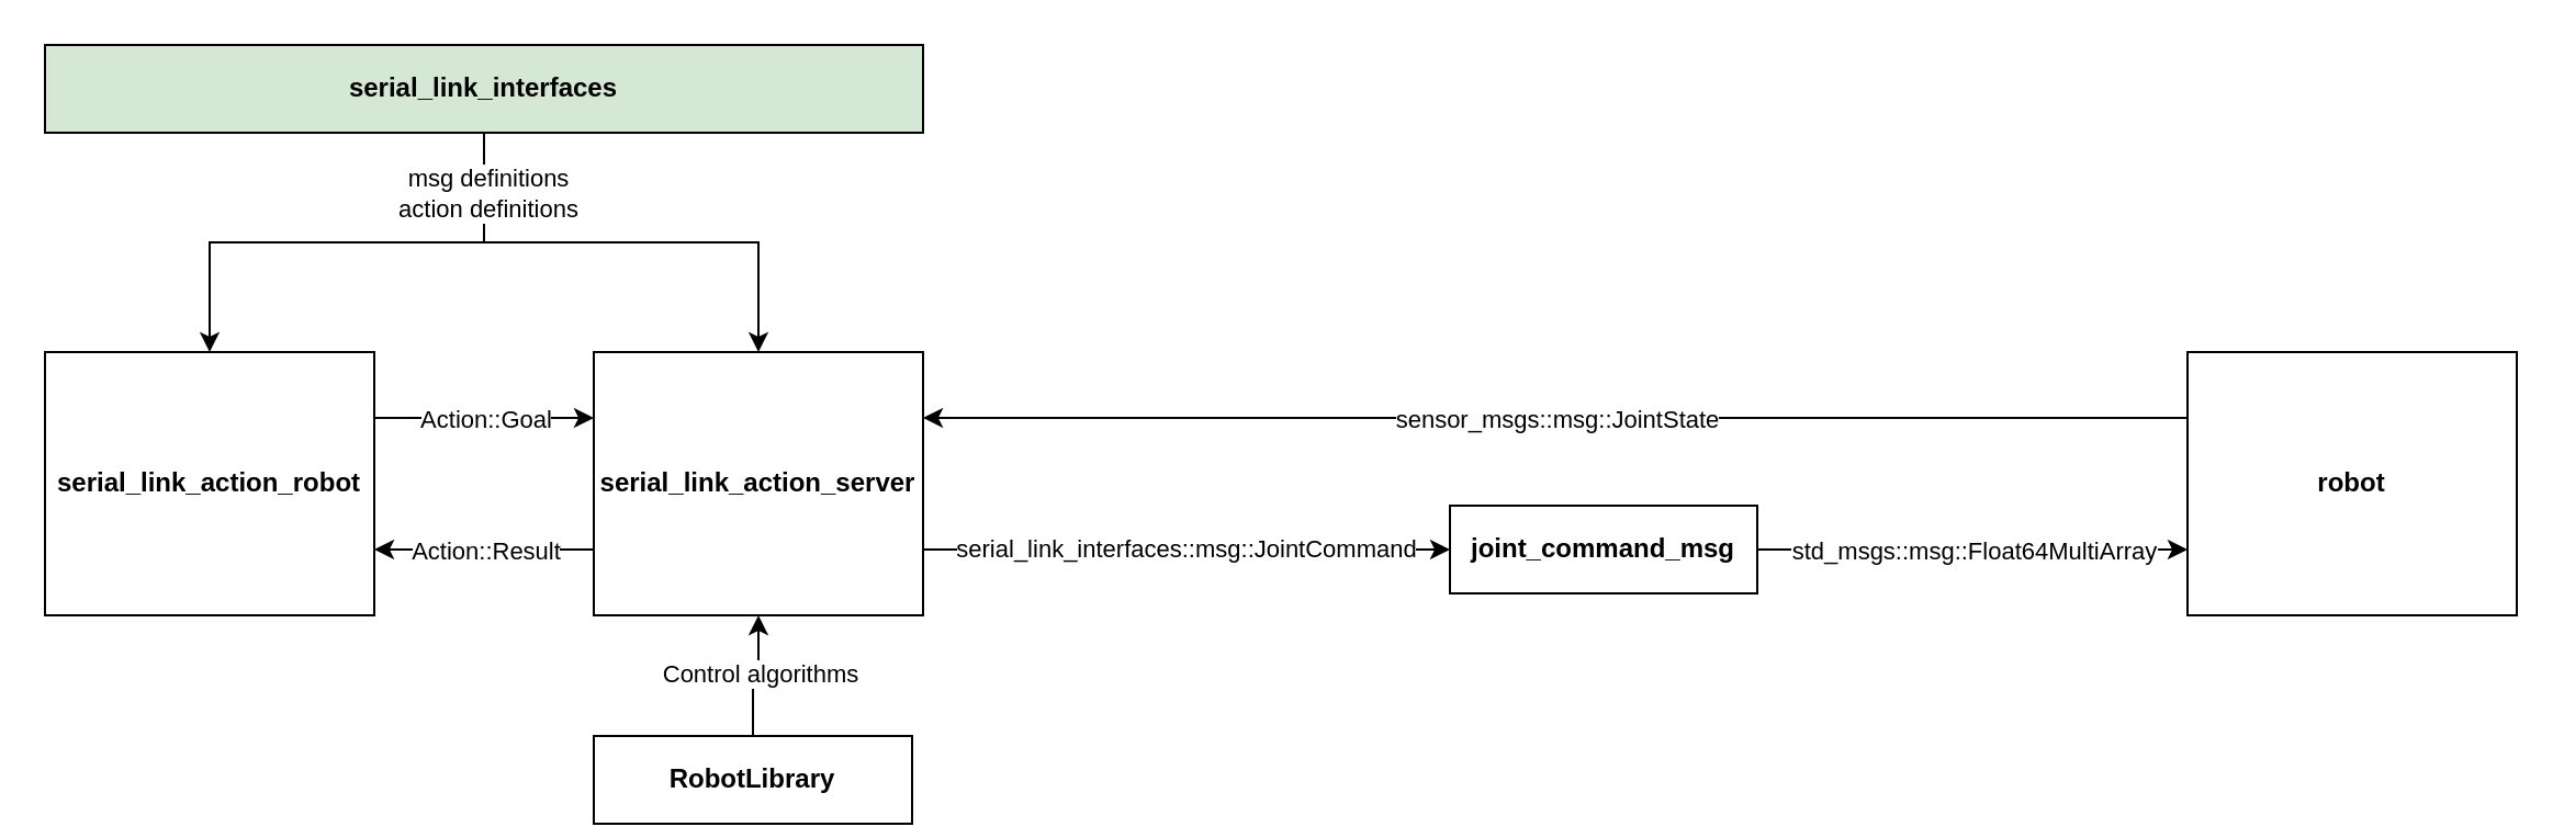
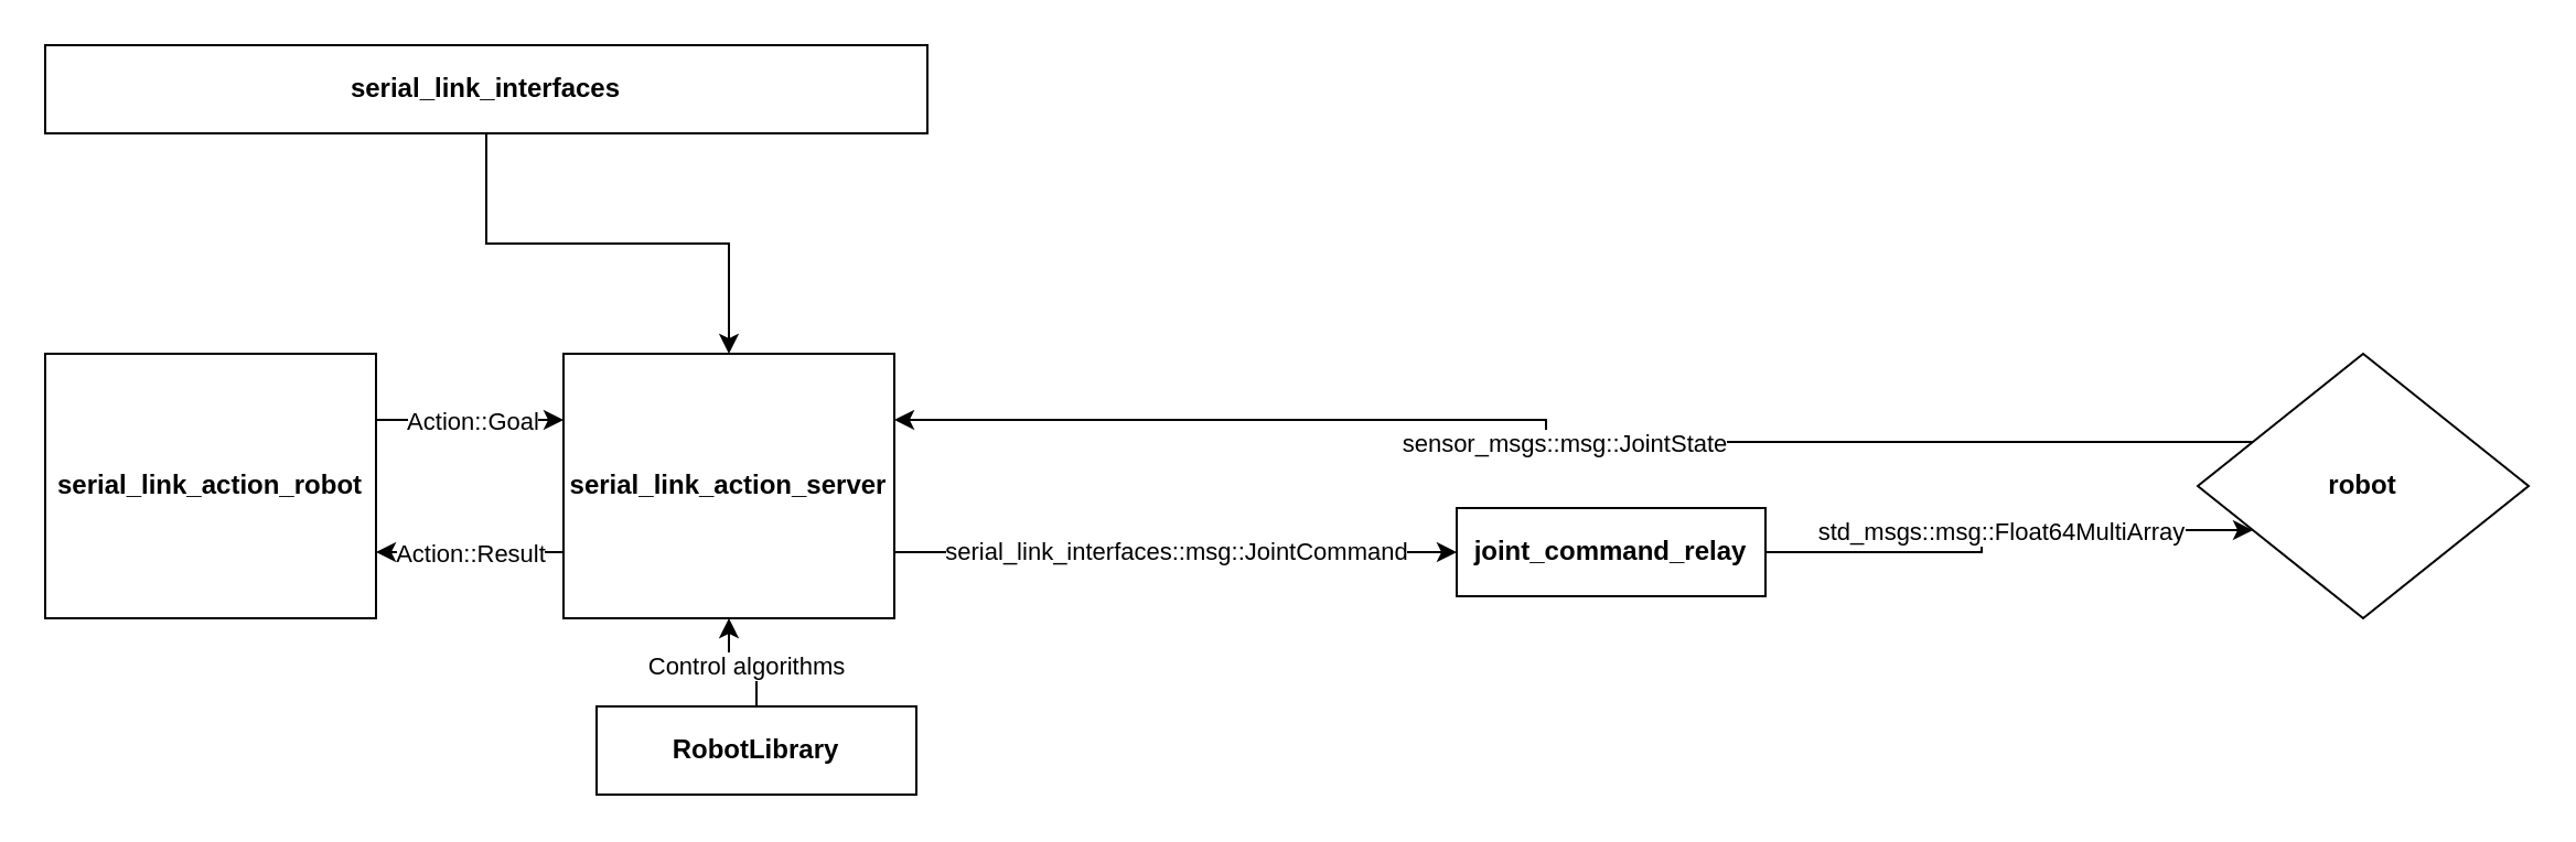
  <mxCell id="0" />
  <mxCell id="1" parent="0" />
  <mxCell id="2" style="edgeStyle=orthogonalEdgeStyle;rounded=0;orthogonalLoop=1;jettySize=auto;html=1;exitX=1;exitY=0.25;exitDx=0;exitDy=0;entryX=0;entryY=0.25;entryDx=0;entryDy=0;" edge="1" parent="1" source="4" target="8"><mxGeometry relative="1" as="geometry" /></mxCell>
  <mxCell id="3" value="Action::Goal" style="edgeLabel;html=1;align=center;verticalAlign=middle;resizable=0;points=[];" vertex="1" connectable="0" parent="2"><mxGeometry relative="1" as="geometry"><mxPoint as="offset" /></mxGeometry></mxCell>
  <mxCell id="4" value="&lt;b&gt;serial_link_action_robot&lt;/b&gt;" style="rounded=0;whiteSpace=wrap;html=1;" vertex="1" parent="1"><mxGeometry x="20" y="160" width="150" height="120" as="geometry" /></mxCell>
  <mxCell id="5" value="serial_link_interfaces::msg::JointCommand" style="edgeStyle=orthogonalEdgeStyle;rounded=0;orthogonalLoop=1;jettySize=auto;html=1;exitX=1;exitY=0.75;exitDx=0;exitDy=0;entryX=0;entryY=0.5;entryDx=0;entryDy=0;" edge="1" parent="1" source="8" target="11"><mxGeometry relative="1" as="geometry" /></mxCell>
  <mxCell id="6" style="edgeStyle=orthogonalEdgeStyle;rounded=0;orthogonalLoop=1;jettySize=auto;html=1;exitX=0;exitY=0.75;exitDx=0;exitDy=0;entryX=1;entryY=0.75;entryDx=0;entryDy=0;" edge="1" parent="1" source="8" target="4"><mxGeometry relative="1" as="geometry" /></mxCell>
  <mxCell id="7" value="Action::Result" style="edgeLabel;html=1;align=center;verticalAlign=middle;resizable=0;points=[];" vertex="1" connectable="0" parent="6"><mxGeometry relative="1" as="geometry"><mxPoint as="offset" /></mxGeometry></mxCell>
- <mxCell id="8" value="&lt;b&gt;serial_link_action_server&lt;/b&gt;" style="rounded=0;whiteSpace=wrap;html=1;" vertex="1" parent="1"><mxGeometry x="270" y="160" width="150" height="120" as="geometry" /></mxCell>
+ <mxCell id="8" value="&lt;b&gt;serial_link_action_server&lt;/b&gt;" style="rounded=0;whiteSpace=wrap;html=1;" vertex="1" parent="1"><mxGeometry x="255" y="160" width="150" height="120" as="geometry" /></mxCell>
  <mxCell id="9" style="edgeStyle=orthogonalEdgeStyle;rounded=0;orthogonalLoop=1;jettySize=auto;html=1;exitX=1;exitY=0.5;exitDx=0;exitDy=0;entryX=0;entryY=0.75;entryDx=0;entryDy=0;" edge="1" parent="1" source="11" target="14"><mxGeometry relative="1" as="geometry" /></mxCell>
  <mxCell id="10" value="std_msgs::msg::Float64MultiArray" style="edgeLabel;html=1;align=center;verticalAlign=middle;resizable=0;points=[];" vertex="1" connectable="0" parent="9"><mxGeometry relative="1" as="geometry"><mxPoint as="offset" /></mxGeometry></mxCell>
- <mxCell id="11" value="&lt;b&gt;joint_command_msg&lt;/b&gt;" style="rounded=0;whiteSpace=wrap;html=1;" vertex="1" parent="1"><mxGeometry x="660" y="230" width="140" height="40" as="geometry" /></mxCell>
+ <mxCell id="11" value="&lt;b&gt;joint_command_relay&lt;/b&gt;" style="rounded=0;whiteSpace=wrap;html=1;" vertex="1" parent="1"><mxGeometry x="660" y="230" width="140" height="40" as="geometry" /></mxCell>
  <mxCell id="12" style="edgeStyle=orthogonalEdgeStyle;rounded=0;orthogonalLoop=1;jettySize=auto;html=1;exitX=0;exitY=0.25;exitDx=0;exitDy=0;entryX=1;entryY=0.25;entryDx=0;entryDy=0;" edge="1" parent="1" source="14" target="8"><mxGeometry relative="1" as="geometry" /></mxCell>
  <mxCell id="13" value="sensor_msgs::msg::JointState" style="edgeLabel;html=1;align=center;verticalAlign=middle;resizable=0;points=[];" vertex="1" connectable="0" parent="12"><mxGeometry relative="1" as="geometry"><mxPoint as="offset" /></mxGeometry></mxCell>
- <mxCell id="14" value="&lt;b&gt;robot&lt;/b&gt;" style="rounded=0;whiteSpace=wrap;html=1;" vertex="1" parent="1"><mxGeometry x="996" y="160" width="150" height="120" as="geometry" /></mxCell>
+ <mxCell id="14" value="&lt;b&gt;robot&lt;/b&gt;" style="rhombus;whiteSpace=wrap;html=1;" vertex="1" parent="1"><mxGeometry x="996" y="160" width="150" height="120" as="geometry" /></mxCell>
  <mxCell id="15" style="edgeStyle=orthogonalEdgeStyle;rounded=0;orthogonalLoop=1;jettySize=auto;html=1;exitX=0.5;exitY=0;exitDx=0;exitDy=0;entryX=0.5;entryY=1;entryDx=0;entryDy=0;" edge="1" parent="1" source="17" target="8"><mxGeometry relative="1" as="geometry" /></mxCell>
  <mxCell id="16" value="Control algorithms" style="edgeLabel;html=1;align=center;verticalAlign=middle;resizable=0;points=[];" vertex="1" connectable="0" parent="15"><mxGeometry y="1" relative="1" as="geometry"><mxPoint x="1" as="offset" /></mxGeometry></mxCell>
- <mxCell id="17" value="&lt;b&gt;RobotLibrary&lt;/b&gt;" style="rounded=0;whiteSpace=wrap;html=1;" vertex="1" parent="1"><mxGeometry x="270" y="335" width="145" height="40" as="geometry" /></mxCell>
+ <mxCell id="17" value="&lt;b&gt;RobotLibrary&lt;/b&gt;" style="rounded=0;whiteSpace=wrap;html=1;" vertex="1" parent="1"><mxGeometry x="270" y="320" width="145" height="40" as="geometry" /></mxCell>
  <mxCell id="18" style="edgeStyle=orthogonalEdgeStyle;rounded=0;orthogonalLoop=1;jettySize=auto;html=1;entryX=0.5;entryY=0;entryDx=0;entryDy=0;" edge="1" parent="1" source="21" target="8"><mxGeometry relative="1" as="geometry" /></mxCell>
- <mxCell id="19" style="edgeStyle=orthogonalEdgeStyle;rounded=0;orthogonalLoop=1;jettySize=auto;html=1;exitX=0.5;exitY=1;exitDx=0;exitDy=0;" edge="1" parent="1" source="21" target="4"><mxGeometry relative="1" as="geometry" /></mxCell>
- <mxCell id="20" value="msg definitions&lt;br&gt;action definitions" style="edgeLabel;html=1;align=center;verticalAlign=middle;resizable=0;points=[];" vertex="1" connectable="0" parent="19"><mxGeometry x="-0.758" y="1" relative="1" as="geometry"><mxPoint as="offset" /></mxGeometry></mxCell>
- <mxCell id="21" value="&lt;b&gt;serial_link_interfaces&lt;/b&gt;" style="rounded=0;whiteSpace=wrap;html=1;fillColor=#d5e8d4;" vertex="1" parent="1"><mxGeometry x="20" y="20" width="400" height="40" as="geometry" /></mxCell>
+ <mxCell id="21" value="&lt;b&gt;serial_link_interfaces&lt;/b&gt;" style="rounded=0;whiteSpace=wrap;html=1;" vertex="1" parent="1"><mxGeometry x="20" y="20" width="400" height="40" as="geometry" /></mxCell>
